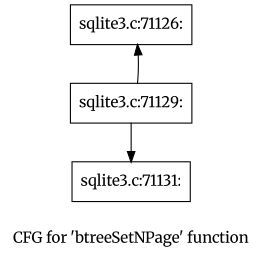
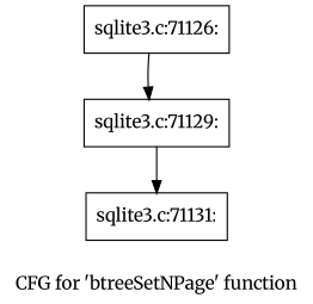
  digraph {
    fontname=Merriweather
    label="CFG for 'btreeSetNPage' function"
    node [fontname=Merriweather shape=record]
    edge [fontname=Merriweather]
    n1 [label="{sqlite3.c:71126:}"]
    n2 [label="{sqlite3.c:71129:}"]
    n3 [label="{sqlite3.c:71131:}"]
-   n2 -> n1
+   n1 -> n2
    n2 -> n3
  }
